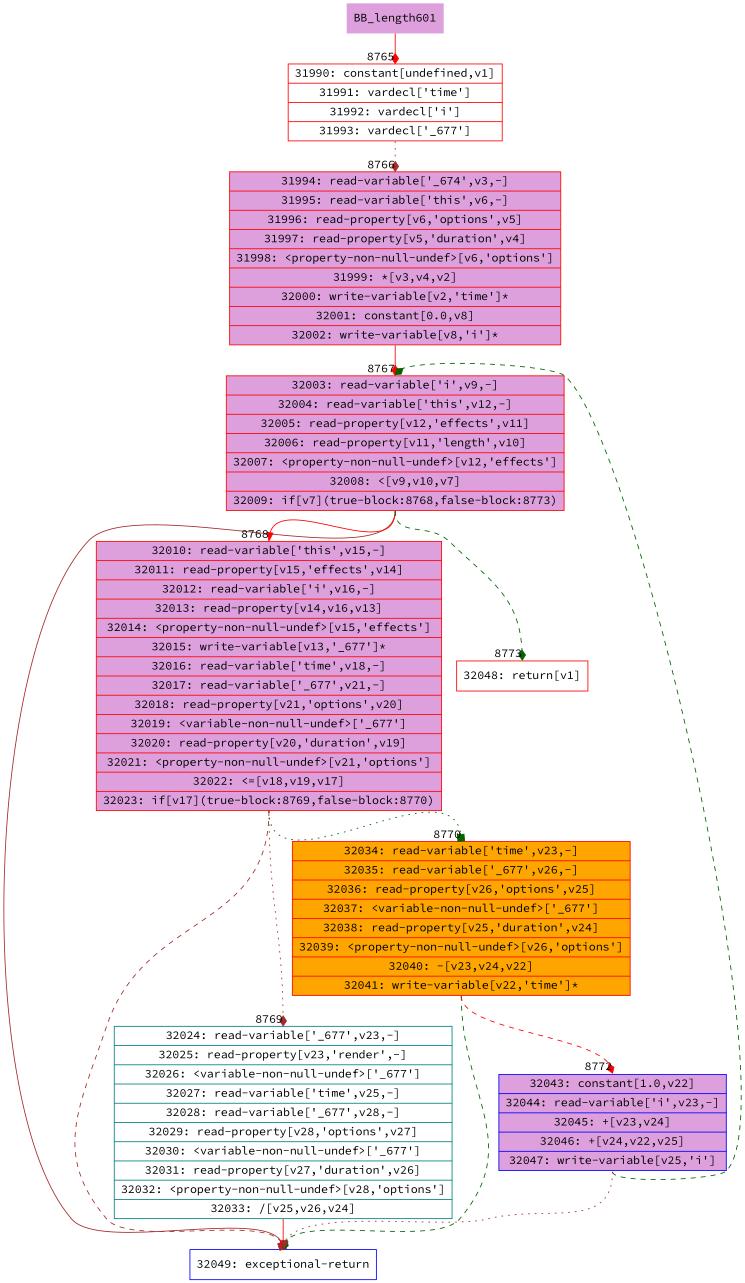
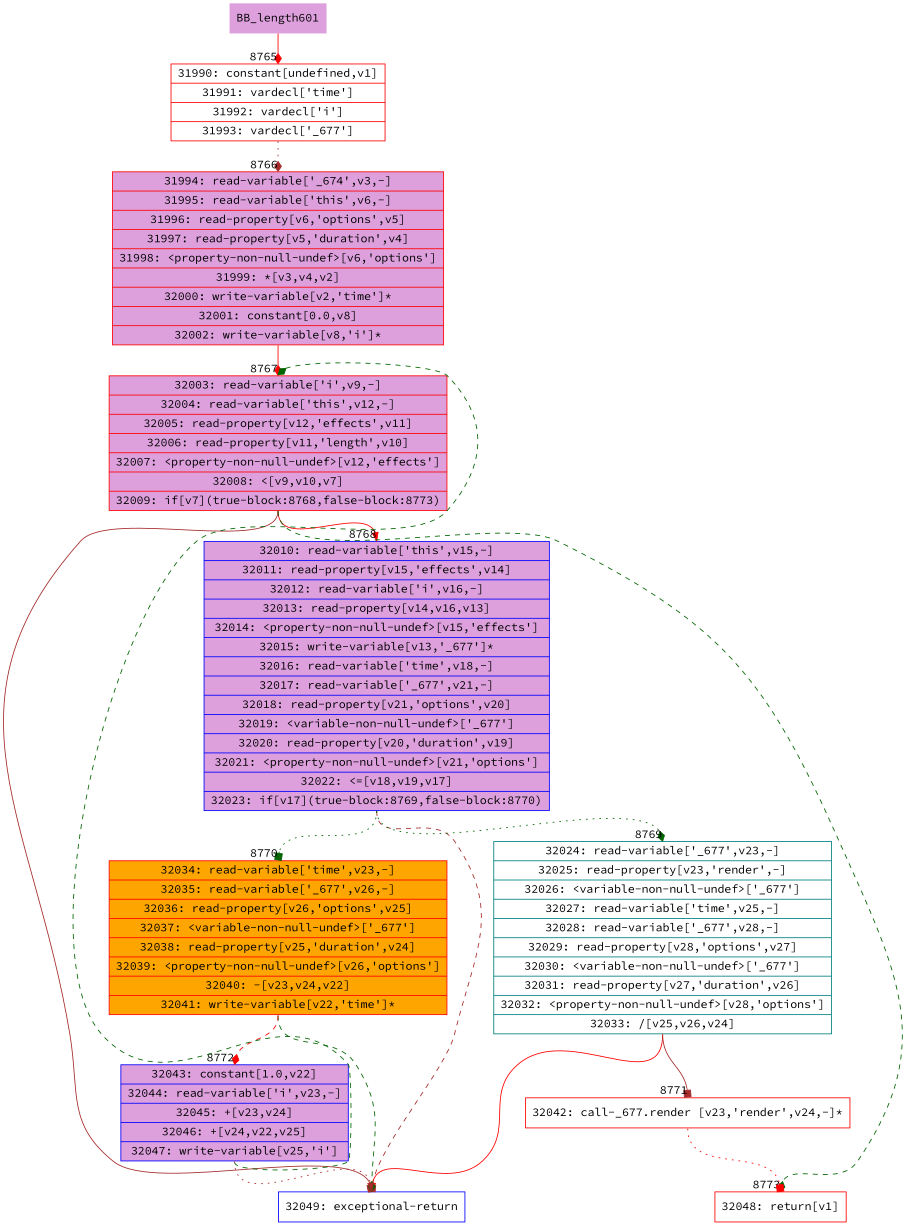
  digraph {
    fontname="Source Code Pro"
    rankdir=TD
    node [color=red fillcolor=plum fontname="Source Code Pro" shape=record style=filled]
    edge [arrowhead=diamond color=red fontname="Source Code Pro" headport=n style=solid tailport=s]
    n1 [color=blue label=BB_length601 shape=none]
    n2 [fillcolor=white label="{31990: constant[undefined,v1]|31991: vardecl['time']|31992: vardecl['i']|31993: vardecl['_677']}"]
    n3 [label="{31994: read-variable['_674',v3,-]|31995: read-variable['this',v6,-]|31996: read-property[v6,'options',v5]|31997: read-property[v5,'duration',v4]|31998: \<property-non-null-undef\>[v6,'options']|31999: *[v3,v4,v2]|32000: write-variable[v2,'time']*|32001: constant[0.0,v8]|32002: write-variable[v8,'i']*}"]
    n4 [label="{32003: read-variable['i',v9,-]|32004: read-variable['this',v12,-]|32005: read-property[v12,'effects',v11]|32006: read-property[v11,'length',v10]|32007: \<property-non-null-undef\>[v12,'effects']|32008: \<[v9,v10,v7]|32009: if[v7](true-block:8768,false-block:8773)}"]
    n5 [color=blue fillcolor=white label="{32049: exceptional-return}"]
-   n6 [label="{32010: read-variable['this',v15,-]|32011: read-property[v15,'effects',v14]|32012: read-variable['i',v16,-]|32013: read-property[v14,v16,v13]|32014: \<property-non-null-undef\>[v15,'effects']|32015: write-variable[v13,'_677']*|32016: read-variable['time',v18,-]|32017: read-variable['_677',v21,-]|32018: read-property[v21,'options',v20]|32019: \<variable-non-null-undef\>['_677']|32020: read-property[v20,'duration',v19]|32021: \<property-non-null-undef\>[v21,'options']|32022: \<=[v18,v19,v17]|32023: if[v17](true-block:8769,false-block:8770)}"]
+   n6 [color=blue label="{32010: read-variable['this',v15,-]|32011: read-property[v15,'effects',v14]|32012: read-variable['i',v16,-]|32013: read-property[v14,v16,v13]|32014: \<property-non-null-undef\>[v15,'effects']|32015: write-variable[v13,'_677']*|32016: read-variable['time',v18,-]|32017: read-variable['_677',v21,-]|32018: read-property[v21,'options',v20]|32019: \<variable-non-null-undef\>['_677']|32020: read-property[v20,'duration',v19]|32021: \<property-non-null-undef\>[v21,'options']|32022: \<=[v18,v19,v17]|32023: if[v17](true-block:8769,false-block:8770)}"]
    n7 [fillcolor=white label="{32048: return[v1]}"]
    n8 [color=teal fillcolor=white label="{32024: read-variable['_677',v23,-]|32025: read-property[v23,'render',-]|32026: \<variable-non-null-undef\>['_677']|32027: read-variable['time',v25,-]|32028: read-variable['_677',v28,-]|32029: read-property[v28,'options',v27]|32030: \<variable-non-null-undef\>['_677']|32031: read-property[v27,'duration',v26]|32032: \<property-non-null-undef\>[v28,'options']|32033: /[v25,v26,v24]}"]
    n9 [fillcolor=orange label="{32034: read-variable['time',v23,-]|32035: read-variable['_677',v26,-]|32036: read-property[v26,'options',v25]|32037: \<variable-non-null-undef\>['_677']|32038: read-property[v25,'duration',v24]|32039: \<property-non-null-undef\>[v26,'options']|32040: -[v23,v24,v22]|32041: write-variable[v22,'time']*}"]
+   n10 [fillcolor=white label="{32042: call-_677.render [v23,'render',v24,-]*}"]
    n11 [color=blue label="{32043: constant[1.0,v22]|32044: read-variable['i',v23,-]|32045: +[v23,v24]|32046: +[v24,v22,v25]|32047: write-variable[v25,'i']}"]
    n1 -> n2 [headlabel="    8765"]
    n2 -> n3 [color=brown headlabel="      8766" style=dotted]
    n3 -> n4 [headlabel="      8767"]
    n4 -> n5 [arrowhead=box color=brown]
    n4 -> n6 [arrowhead=normal headlabel="      8768"]
    n4 -> n7 [color=darkgreen headlabel="      8773" style=dashed]
    n6 -> n5 [arrowhead=box color=brown style=dashed]
-   n6 -> n8 [color=brown headlabel="      8769" style=dotted]
+   n6 -> n8 [color=darkgreen headlabel="      8769" style=dotted]
    n6 -> n9 [arrowhead=box color=darkgreen headlabel="      8770" style=dotted]
    n8 -> n5 [arrowhead=normal]
+   n8 -> n10 [arrowhead=box color=brown headlabel="      8771"]
    n9 -> n5 [color=darkgreen style=dashed]
    n9 -> n11 [headlabel="      8772" style=dashed]
+   n10 -> n7 [arrowhead=box style=dotted]
    n11 -> n4 [color=darkgreen style=dashed]
    n11 -> n5 [arrowhead=normal color=brown style=dotted]
  }
